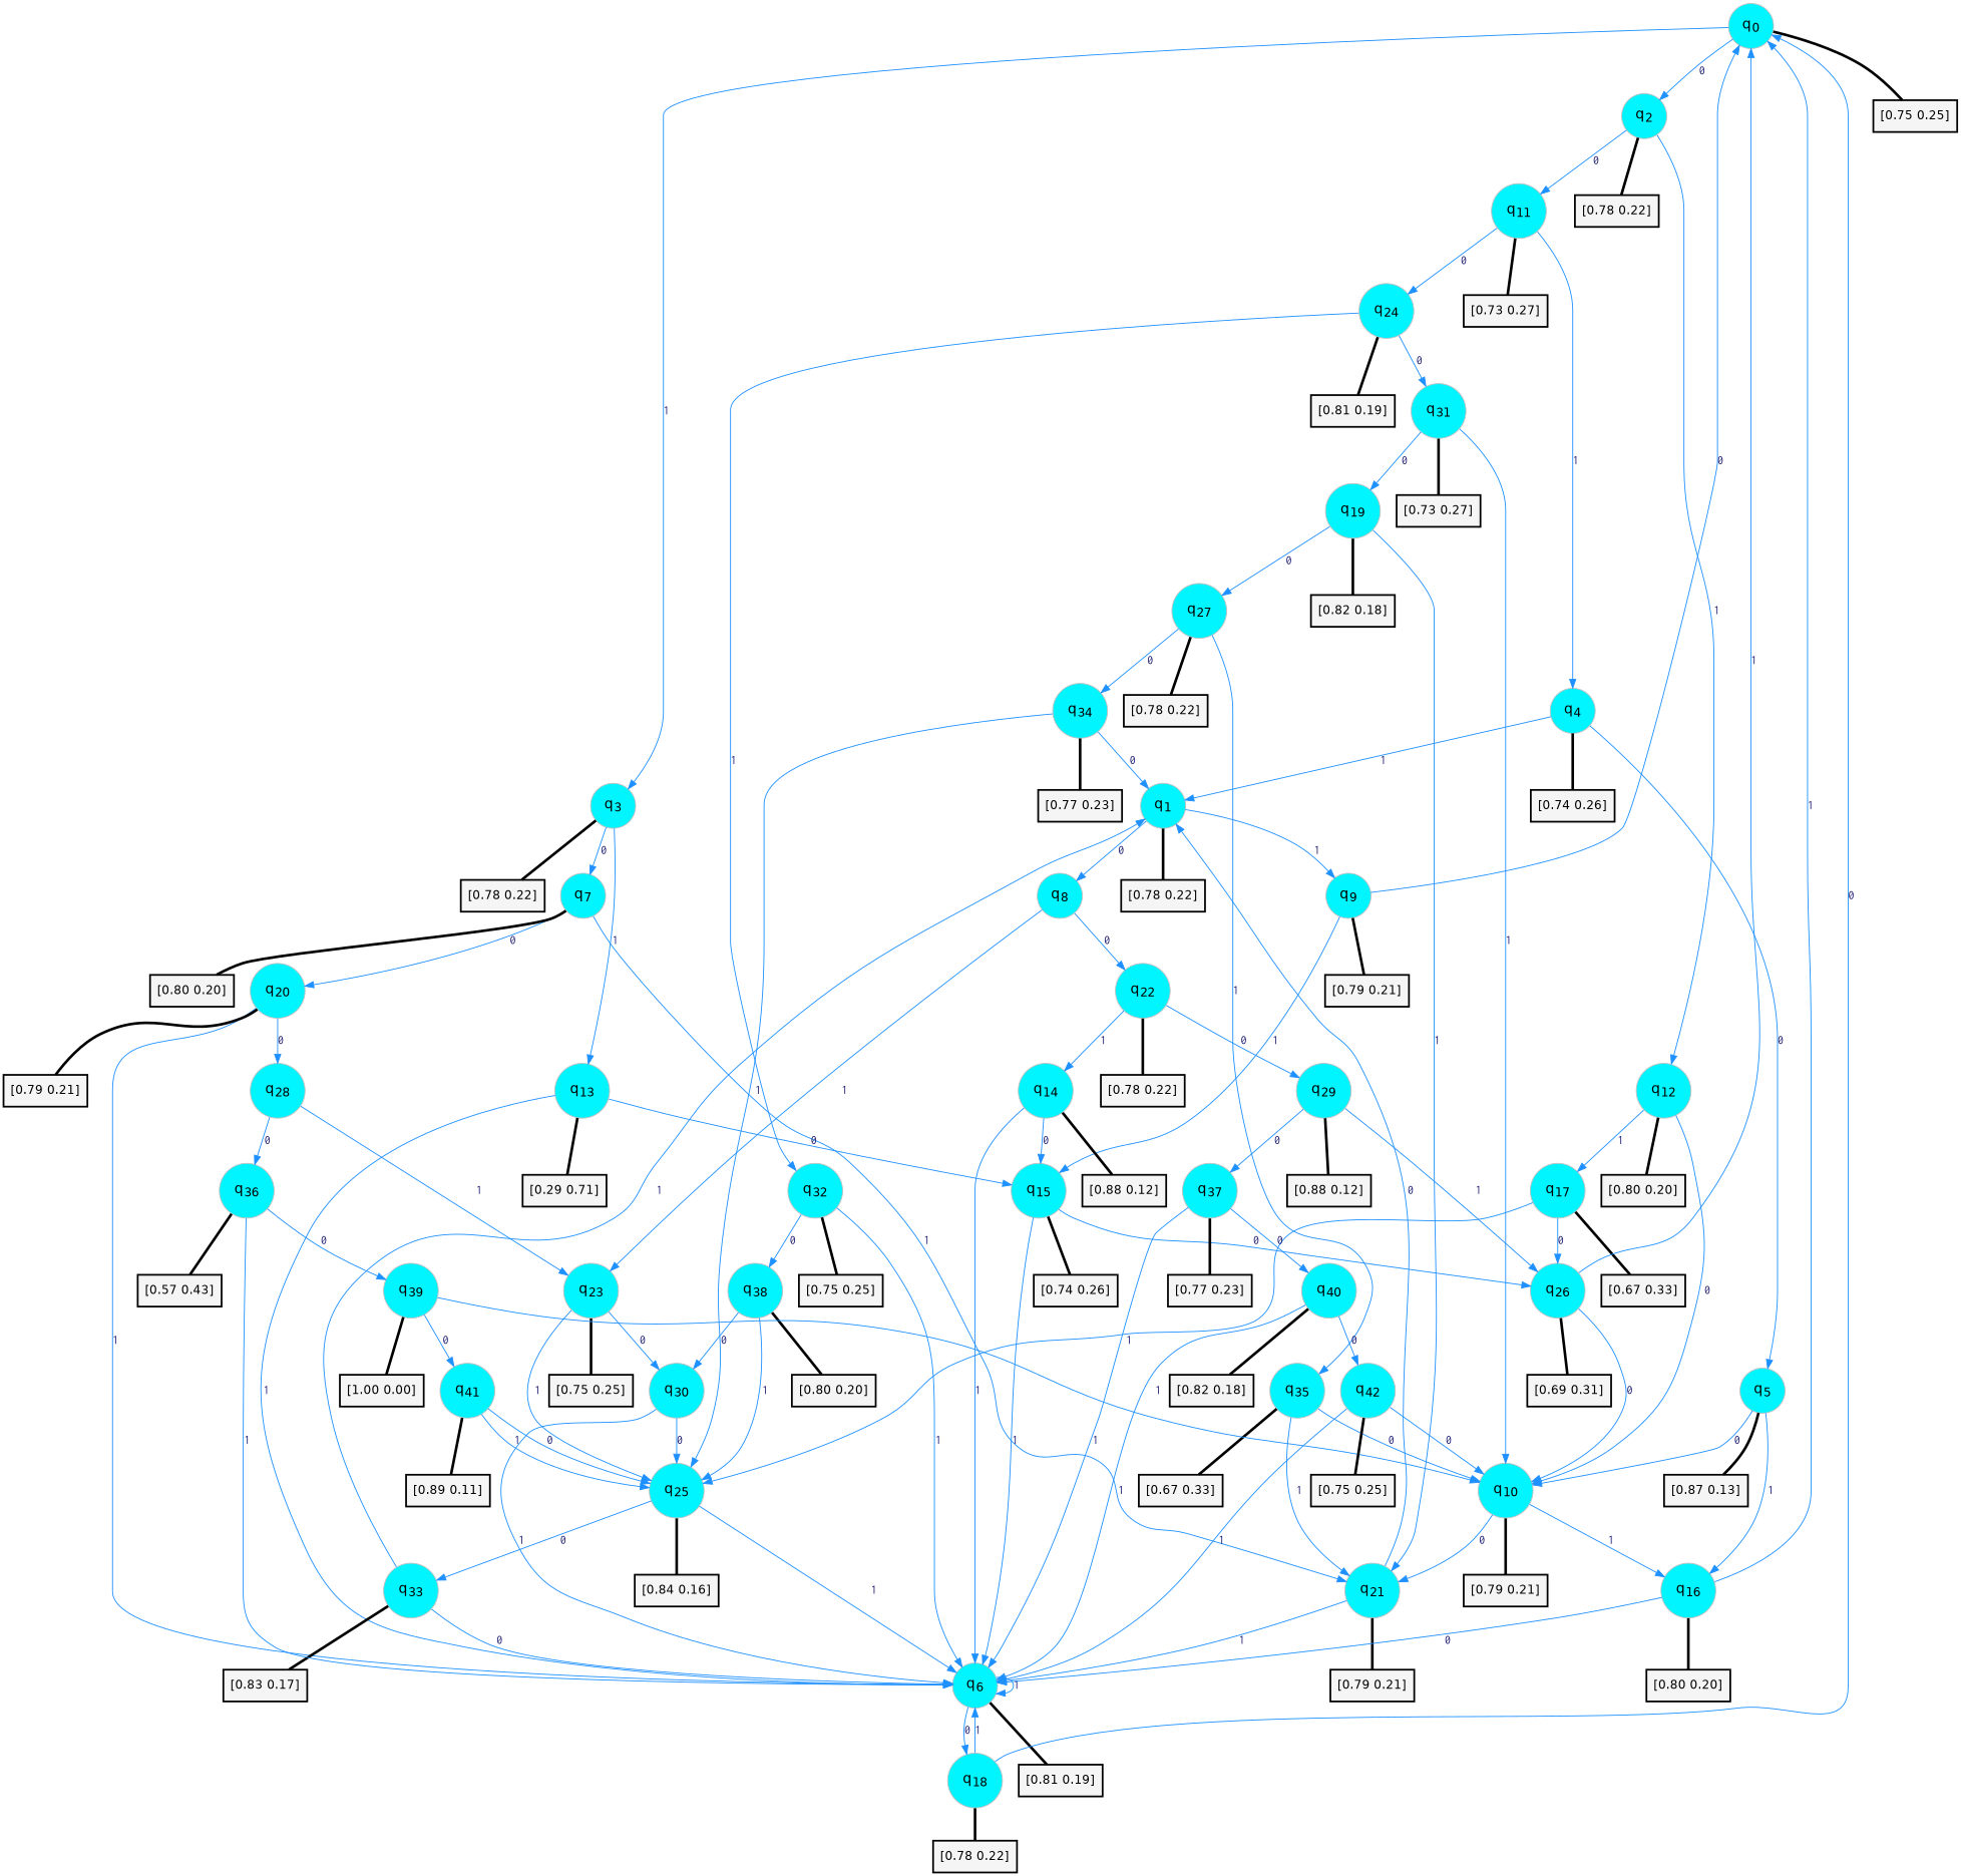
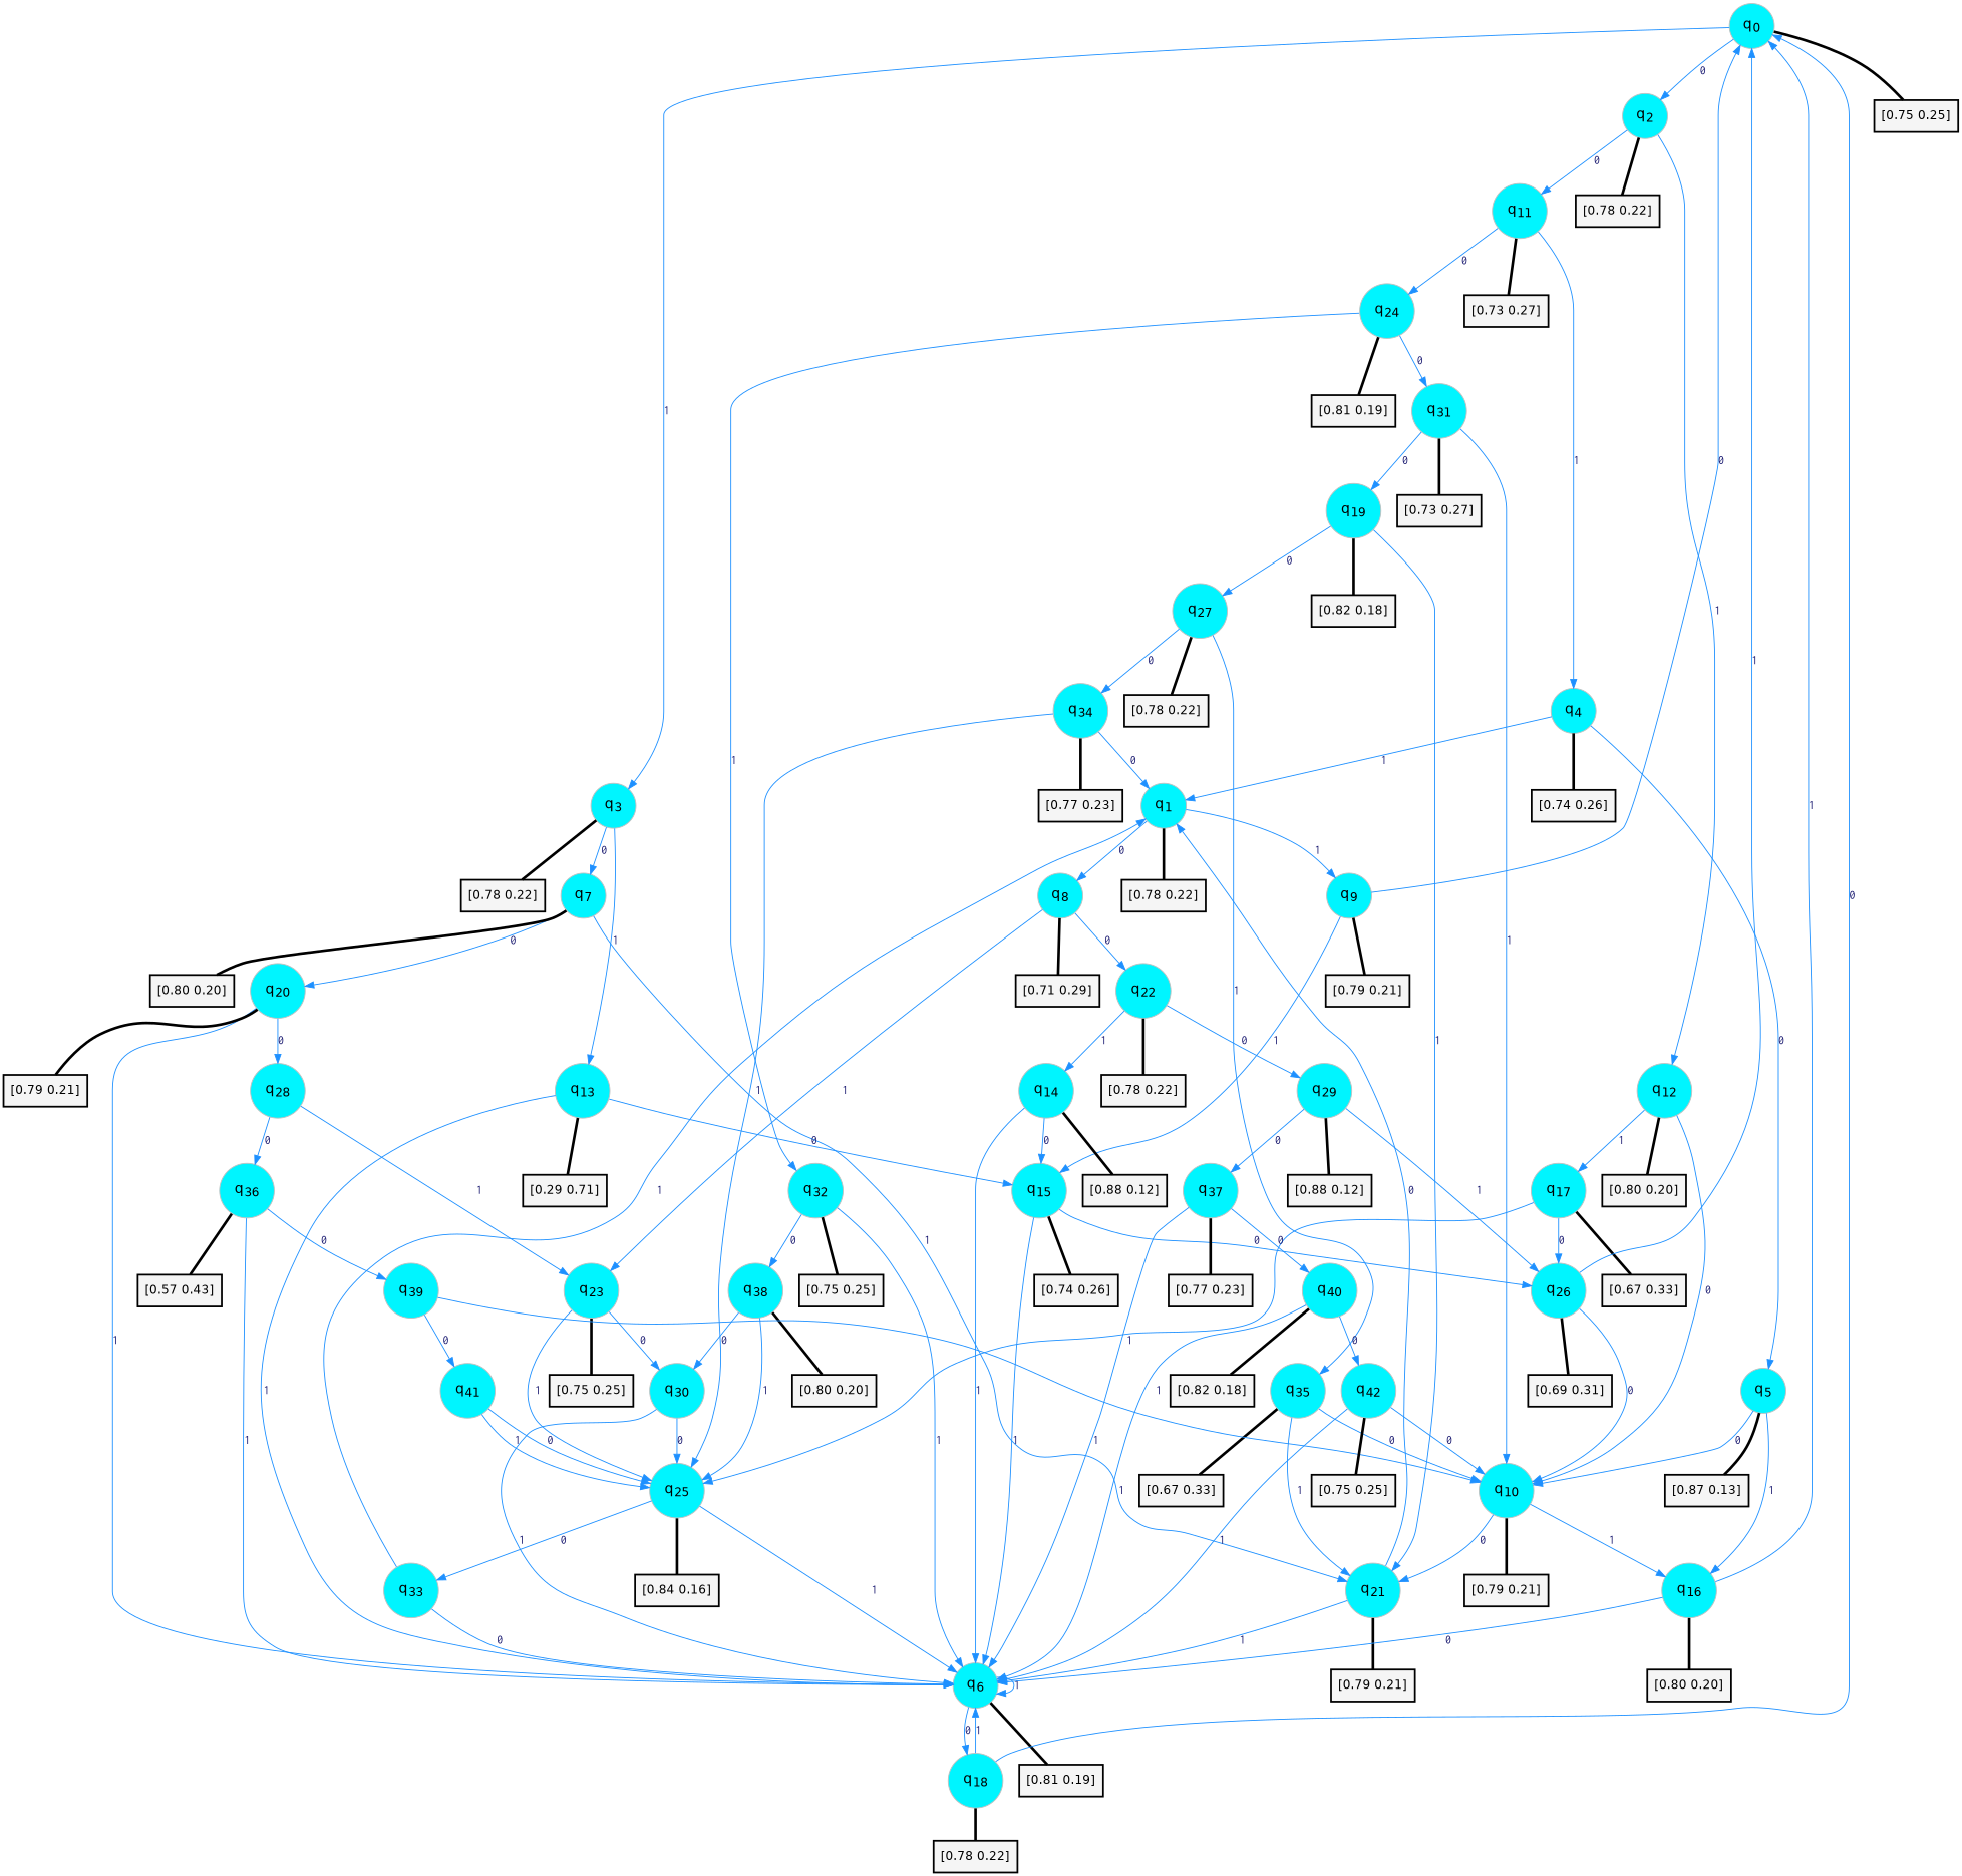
  digraph {
    rankdir=TD
    node [color=gray fillcolor=turquoise1 fontcolor=black fontname=Helvetica fontsize=16 fontweight=bold shape=circle style=filled]
    edge [arrowsize=1 color=dodgerblue1 fontcolor=midnightblue fontname=courier fontweight=bold penwidth=1 style=solid weight=20]
    n1 [label=<q<SUB>0</SUB>>]
    n2 [label=<q<SUB>2</SUB>>]
    n3 [label=<q<SUB>3</SUB>>]
    n4 [color=black fillcolor=whitesmoke fontsize=14 label="[0.75 0.25]" penwidth=2 shape=box]
    n5 [label=<q<SUB>11</SUB>>]
    n6 [label=<q<SUB>12</SUB>>]
    n7 [color=black fillcolor=whitesmoke fontsize=14 label="[0.78 0.22]" penwidth=2 shape=box]
    n8 [label=<q<SUB>7</SUB>>]
    n9 [label=<q<SUB>13</SUB>>]
    n10 [color=black fillcolor=whitesmoke fontsize=14 label="[0.78 0.22]" penwidth=2 shape=box]
    n11 [label=<q<SUB>1</SUB>>]
    n12 [label=<q<SUB>8</SUB>>]
    n13 [label=<q<SUB>9</SUB>>]
    n14 [color=black fillcolor=whitesmoke fontsize=14 label="[0.78 0.22]" penwidth=2 shape=box]
    n15 [label=<q<SUB>22</SUB>>]
    n16 [label=<q<SUB>23</SUB>>]
+   n17 [color=black fillcolor=whitesmoke fontsize=14 label="[0.71 0.29]" penwidth=2 shape=box]
    n18 [label=<q<SUB>15</SUB>>]
    n19 [color=black fillcolor=whitesmoke fontsize=14 label="[0.79 0.21]" penwidth=2 shape=box]
    n20 [label=<q<SUB>4</SUB>>]
    n21 [label=<q<SUB>24</SUB>>]
    n22 [color=black fillcolor=whitesmoke fontsize=14 label="[0.73 0.27]" penwidth=2 shape=box]
    n23 [label=<q<SUB>10</SUB>>]
    n24 [label=<q<SUB>17</SUB>>]
    n25 [color=black fillcolor=whitesmoke fontsize=14 label="[0.80 0.20]" penwidth=2 shape=box]
    n26 [label=<q<SUB>20</SUB>>]
    n27 [label=<q<SUB>21</SUB>>]
    n28 [color=black fillcolor=whitesmoke fontsize=14 label="[0.80 0.20]" penwidth=2 shape=box]
    n29 [label=<q<SUB>6</SUB>>]
    n30 [color=black fillcolor=whitesmoke fontsize=14 label="[0.29 0.71]" penwidth=2 shape=box]
    n31 [label=<q<SUB>5</SUB>>]
    n32 [color=black fillcolor=whitesmoke fontsize=14 label="[0.74 0.26]" penwidth=2 shape=box]
    n33 [label=<q<SUB>16</SUB>>]
    n34 [color=black fillcolor=whitesmoke fontsize=14 label="[0.87 0.13]" penwidth=2 shape=box]
    n35 [color=black fillcolor=whitesmoke fontsize=14 label="[0.79 0.21]" penwidth=2 shape=box]
    n36 [color=black fillcolor=whitesmoke fontsize=14 label="[0.80 0.20]" penwidth=2 shape=box]
    n37 [label=<q<SUB>18</SUB>>]
    n38 [color=black fillcolor=whitesmoke fontsize=14 label="[0.81 0.19]" penwidth=2 shape=box]
    n39 [color=black fillcolor=whitesmoke fontsize=14 label="[0.78 0.22]" penwidth=2 shape=box]
    n40 [label=<q<SUB>28</SUB>>]
    n41 [color=black fillcolor=whitesmoke fontsize=14 label="[0.79 0.21]" penwidth=2 shape=box]
    n42 [color=black fillcolor=whitesmoke fontsize=14 label="[0.79 0.21]" penwidth=2 shape=box]
    n43 [label=<q<SUB>14</SUB>>]
    n44 [label=<q<SUB>29</SUB>>]
    n45 [color=black fillcolor=whitesmoke fontsize=14 label="[0.78 0.22]" penwidth=2 shape=box]
    n46 [label=<q<SUB>25</SUB>>]
    n47 [label=<q<SUB>30</SUB>>]
    n48 [color=black fillcolor=whitesmoke fontsize=14 label="[0.75 0.25]" penwidth=2 shape=box]
    n49 [label=<q<SUB>26</SUB>>]
    n50 [color=black fillcolor=whitesmoke fontsize=14 label="[0.74 0.26]" penwidth=2 shape=box]
    n51 [label=<q<SUB>31</SUB>>]
    n52 [label=<q<SUB>32</SUB>>]
    n53 [color=black fillcolor=whitesmoke fontsize=14 label="[0.81 0.19]" penwidth=2 shape=box]
    n54 [color=black fillcolor=whitesmoke fontsize=14 label="[0.67 0.33]" penwidth=2 shape=box]
    n55 [color=black fillcolor=whitesmoke fontsize=14 label="[0.88 0.12]" penwidth=2 shape=box]
    n56 [color=black fillcolor=whitesmoke fontsize=14 label="[0.69 0.31]" penwidth=2 shape=box]
    n57 [label=<q<SUB>33</SUB>>]
    n58 [color=black fillcolor=whitesmoke fontsize=14 label="[0.84 0.16]" penwidth=2 shape=box]
    n59 [label=<q<SUB>19</SUB>>]
    n60 [label=<q<SUB>27</SUB>>]
    n61 [color=black fillcolor=whitesmoke fontsize=14 label="[0.82 0.18]" penwidth=2 shape=box]
    n62 [label=<q<SUB>34</SUB>>]
    n63 [label=<q<SUB>35</SUB>>]
    n64 [color=black fillcolor=whitesmoke fontsize=14 label="[0.78 0.22]" penwidth=2 shape=box]
    n65 [label=<q<SUB>36</SUB>>]
    n66 [label=<q<SUB>37</SUB>>]
    n67 [color=black fillcolor=whitesmoke fontsize=14 label="[0.88 0.12]" penwidth=2 shape=box]
    n68 [color=black fillcolor=whitesmoke fontsize=14 label="[0.73 0.27]" penwidth=2 shape=box]
    n69 [label=<q<SUB>38</SUB>>]
    n70 [color=black fillcolor=whitesmoke fontsize=14 label="[0.75 0.25]" penwidth=2 shape=box]
-   n71 [color=black fillcolor=whitesmoke fontsize=14 label="[0.83 0.17]" penwidth=2 shape=box]
    n72 [color=black fillcolor=whitesmoke fontsize=14 label="[0.77 0.23]" penwidth=2 shape=box]
    n73 [color=black fillcolor=whitesmoke fontsize=14 label="[0.67 0.33]" penwidth=2 shape=box]
    n74 [label=<q<SUB>39</SUB>>]
    n75 [color=black fillcolor=whitesmoke fontsize=14 label="[0.57 0.43]" penwidth=2 shape=box]
    n76 [label=<q<SUB>40</SUB>>]
    n77 [color=black fillcolor=whitesmoke fontsize=14 label="[0.77 0.23]" penwidth=2 shape=box]
    n78 [color=black fillcolor=whitesmoke fontsize=14 label="[0.80 0.20]" penwidth=2 shape=box]
    n79 [label=<q<SUB>41</SUB>>]
-   n80 [color=black fillcolor=whitesmoke fontsize=14 label="[1.00 0.00]" penwidth=2 shape=box]
    n81 [label=<q<SUB>42</SUB>>]
    n82 [color=black fillcolor=whitesmoke fontsize=14 label="[0.82 0.18]" penwidth=2 shape=box]
-   n83 [color=black fillcolor=whitesmoke fontsize=14 label="[0.89 0.11]" penwidth=2 shape=box]
    n84 [color=black fillcolor=whitesmoke fontsize=14 label="[0.75 0.25]" penwidth=2 shape=box]
    n1 -> n2 [label=0]
    n1 -> n3 [label=1]
    n1 -> n4 [arrowhead=none color=black penwidth=3]
    n2 -> n5 [label=0]
    n2 -> n6 [label=1]
    n2 -> n7 [arrowhead=none color=black penwidth=3]
    n3 -> n8 [label=0]
    n3 -> n9 [label=1]
    n3 -> n10 [arrowhead=none color=black penwidth=3]
    n5 -> n20 [label=1]
    n5 -> n21 [label=0]
    n5 -> n22 [arrowhead=none color=black penwidth=3]
    n6 -> n23 [label=0]
    n6 -> n24 [label=1]
    n6 -> n25 [arrowhead=none color=black penwidth=3]
    n8 -> n26 [label=0]
    n8 -> n27 [label=1]
    n8 -> n28 [arrowhead=none color=black penwidth=3]
    n9 -> n18 [label=0]
    n9 -> n29 [label=1]
    n9 -> n30 [arrowhead=none color=black penwidth=3]
    n11 -> n12 [label=0]
    n11 -> n13 [label=1]
    n11 -> n14 [arrowhead=none color=black penwidth=3]
    n12 -> n15 [label=0]
    n12 -> n16 [label=1]
+   n12 -> n17 [arrowhead=none color=black penwidth=3]
    n13 -> n1 [label=0]
    n13 -> n18 [label=1]
    n13 -> n19 [arrowhead=none color=black penwidth=3]
    n15 -> n43 [label=1]
    n15 -> n44 [label=0]
    n15 -> n45 [arrowhead=none color=black penwidth=3]
    n16 -> n46 [label=1]
    n16 -> n47 [label=0]
    n16 -> n48 [arrowhead=none color=black penwidth=3]
    n18 -> n29 [label=1]
    n18 -> n49 [label=0]
    n18 -> n50 [arrowhead=none color=black penwidth=3]
    n20 -> n11 [label=1]
    n20 -> n31 [label=0]
    n20 -> n32 [arrowhead=none color=black penwidth=3]
    n21 -> n51 [label=0]
    n21 -> n52 [label=1]
    n21 -> n53 [arrowhead=none color=black penwidth=3]
    n23 -> n27 [label=0]
    n23 -> n33 [label=1]
    n23 -> n35 [arrowhead=none color=black penwidth=3]
    n24 -> n46 [label=1]
    n24 -> n49 [label=0]
    n24 -> n54 [arrowhead=none color=black penwidth=3]
    n26 -> n29 [label=1]
    n26 -> n40 [label=0]
    n26 -> n41 [arrowhead=none color=black penwidth=3]
    n27 -> n11 [label=0]
    n27 -> n29 [label=1]
    n27 -> n42 [arrowhead=none color=black penwidth=3]
    n29 -> n29 [label=1]
    n29 -> n37 [label=0]
    n29 -> n38 [arrowhead=none color=black penwidth=3]
    n31 -> n23 [label=0]
    n31 -> n33 [label=1]
    n31 -> n34 [arrowhead=none color=black penwidth=3]
    n33 -> n1 [label=1]
    n33 -> n29 [label=0]
    n33 -> n36 [arrowhead=none color=black penwidth=3]
    n37 -> n1 [label=0]
    n37 -> n29 [label=1]
    n37 -> n39 [arrowhead=none color=black penwidth=3]
    n40 -> n16 [label=1]
    n40 -> n65 [label=0]
    n43 -> n18 [label=0]
    n43 -> n29 [label=1]
    n43 -> n55 [arrowhead=none color=black penwidth=3]
    n44 -> n49 [label=1]
    n44 -> n66 [label=0]
    n44 -> n67 [arrowhead=none color=black penwidth=3]
    n46 -> n29 [label=1]
    n46 -> n57 [label=0]
    n46 -> n58 [arrowhead=none color=black penwidth=3]
    n47 -> n29 [label=1]
    n47 -> n46 [label=0]
    n49 -> n1 [label=1]
    n49 -> n23 [label=0]
    n49 -> n56 [arrowhead=none color=black penwidth=3]
    n51 -> n23 [label=1]
    n51 -> n59 [label=0]
    n51 -> n68 [arrowhead=none color=black penwidth=3]
    n52 -> n29 [label=1]
    n52 -> n69 [label=0]
    n52 -> n70 [arrowhead=none color=black penwidth=3]
    n57 -> n11 [label=1]
    n57 -> n29 [label=0]
-   n57 -> n71 [arrowhead=none color=black penwidth=3]
    n59 -> n27 [label=1]
    n59 -> n60 [label=0]
    n59 -> n61 [arrowhead=none color=black penwidth=3]
    n60 -> n62 [label=0]
    n60 -> n63 [label=1]
    n60 -> n64 [arrowhead=none color=black penwidth=3]
    n62 -> n11 [label=0]
    n62 -> n46 [label=1]
    n62 -> n72 [arrowhead=none color=black penwidth=3]
    n63 -> n23 [label=0]
    n63 -> n27 [label=1]
    n63 -> n73 [arrowhead=none color=black penwidth=3]
    n65 -> n29 [label=1]
    n65 -> n74 [label=0]
    n65 -> n75 [arrowhead=none color=black penwidth=3]
    n66 -> n29 [label=1]
    n66 -> n76 [label=0]
    n66 -> n77 [arrowhead=none color=black penwidth=3]
    n69 -> n46 [label=1]
    n69 -> n47 [label=0]
    n69 -> n78 [arrowhead=none color=black penwidth=3]
    n74 -> n23 [label=1]
    n74 -> n79 [label=0]
-   n74 -> n80 [arrowhead=none color=black penwidth=3]
    n76 -> n29 [label=1]
    n76 -> n81 [label=0]
    n76 -> n82 [arrowhead=none color=black penwidth=3]
    n79 -> n46 [label=0]
    n79 -> n46 [label=1]
-   n79 -> n83 [arrowhead=none color=black penwidth=3]
    n81 -> n23 [label=0]
    n81 -> n29 [label=1]
    n81 -> n84 [arrowhead=none color=black penwidth=3]
  }
